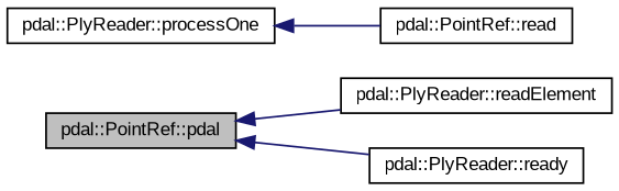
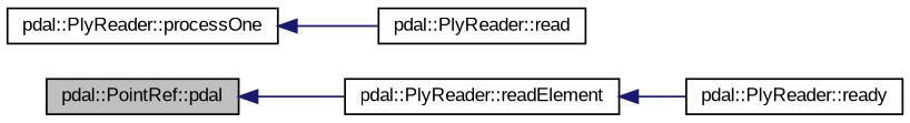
  digraph {
    fontname="Liberation Sans"
    rankdir=LR
    node [color=black fillcolor=white fontname="Liberation Sans" fontsize=10 shape=record style=filled]
    edge [color=midnightblue dir=back fontname="Liberation Sans" fontsize=10 labelfontname=Helvetica labelfontsize=10 style=solid]
    n1 [fillcolor=grey75 fontcolor=black height=0.2 label="pdal::PointRef::pdal" width=0.4]
    n2 [height=0.2 label="pdal::PlyReader::readElement" width=0.4]
    n3 [height=0.2 label="pdal::PlyReader::ready" width=0.4]
    n4 [height=0.2 label="pdal::PlyReader::processOne" width=0.4]
-   n5 [height=0.2 label="pdal::PointRef::read" width=0.4]
+   n5 [height=0.2 label="pdal::PlyReader::read" width=0.4]
    n1 -> n2
-   n1 -> n3
+   n2 -> n3
    n4 -> n5
  }
